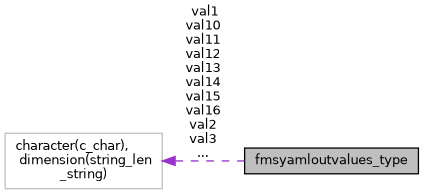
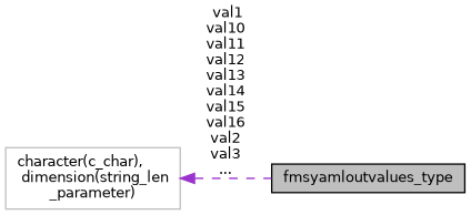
  digraph {
    rankdir=LR
    node [fontname=Helvetica fontsize=10 shape=record style=filled]
    n1 [color=black fillcolor=grey75 fontcolor=black height=0.2 label=fmsyamloutvalues_type width=0.4]
-   n2 [color=grey75 fillcolor=white height=0.2 label="character(c_char),\l dimension(string_len\l_string)" width=0.4]
+   n2 [color=grey75 fillcolor=white height=0.2 label="character(c_char),\l dimension(string_len\l_parameter)" width=0.4]
    n2 -> n1 [color=darkorchid3 dir=back fontname=Helvetica fontsize=10 label=" val1\nval10\nval11\nval12\nval13\nval14\nval15\nval16\nval2\nval3\n..." labelfontname=Helvetica labelfontsize=10 style=dashed]
  }
